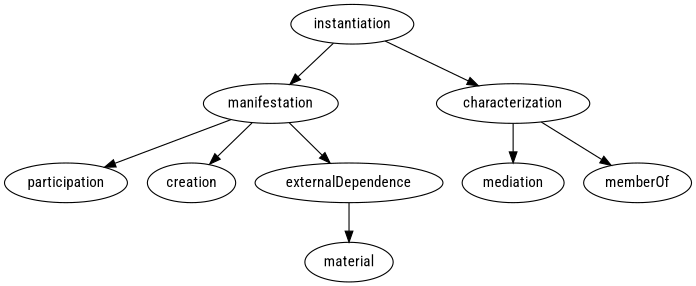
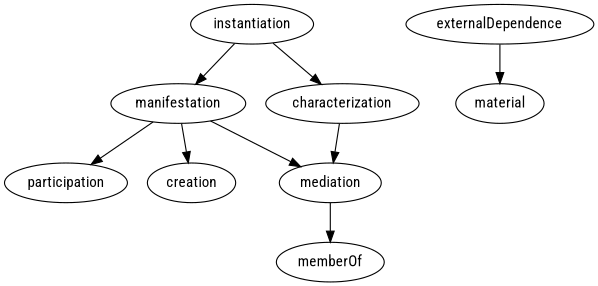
  strict digraph {
    fontname="Roboto Condensed"
    node [fontname="Roboto Condensed"]
    edge [fontname="Roboto Condensed"]
    manifestation
    participation
    creation
    externalDependence
    instantiation
    characterization
    material
    mediation
    memberOf
    manifestation -> participation
    manifestation -> creation
-   manifestation -> externalDependence
+   manifestation -> mediation
    externalDependence -> material
    instantiation -> manifestation
    instantiation -> characterization
    characterization -> mediation
-   characterization -> memberOf
+   mediation -> memberOf
  }
